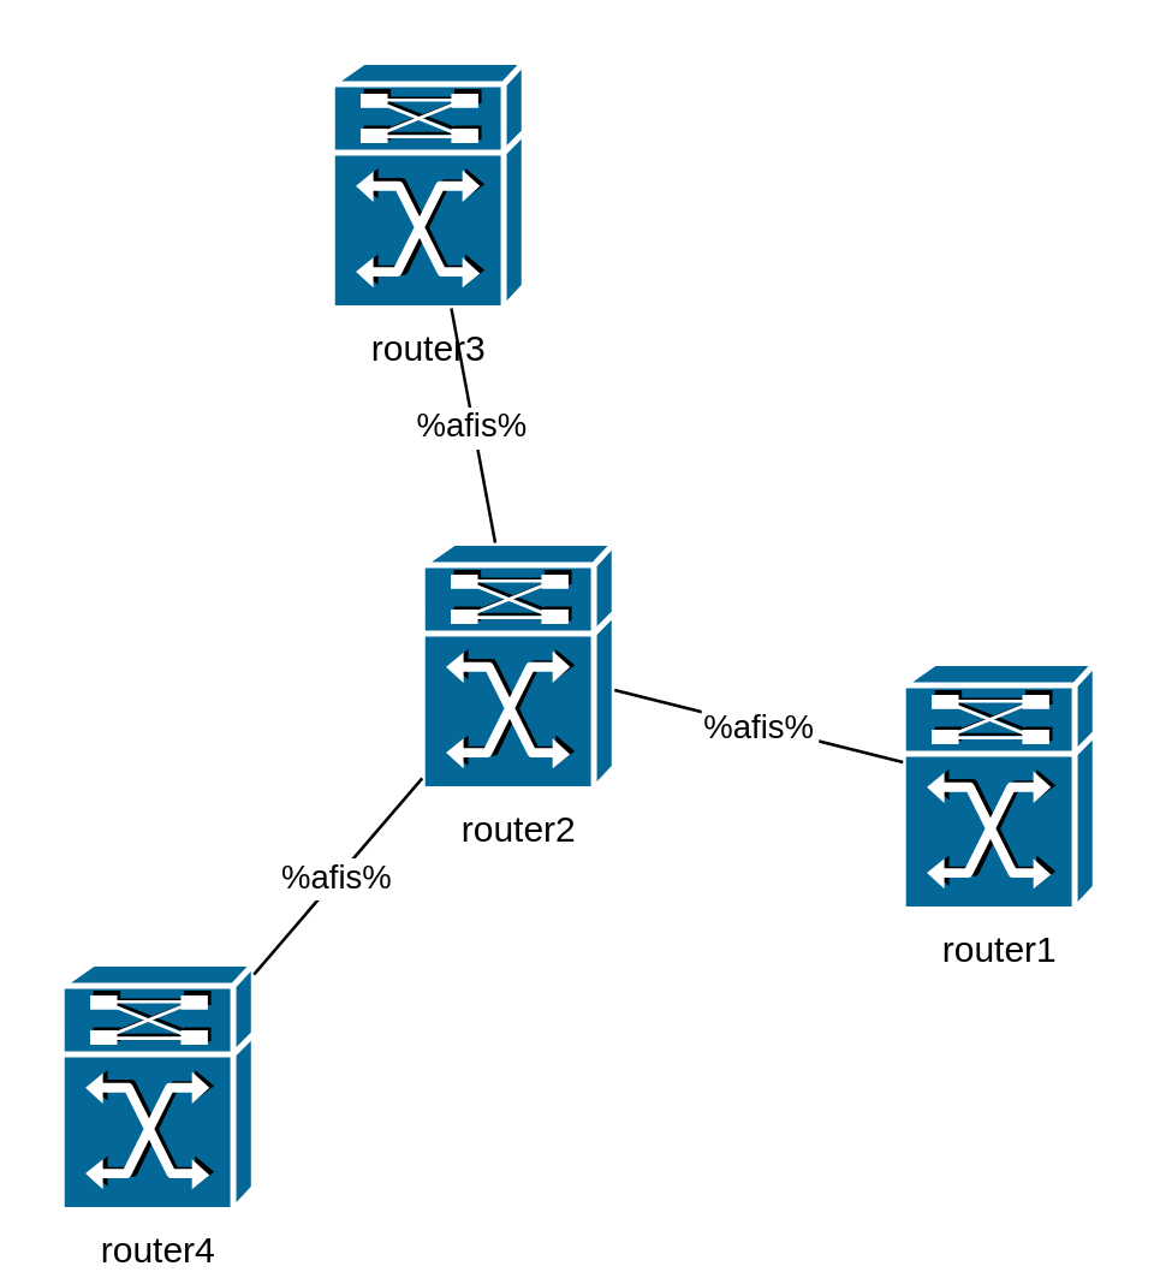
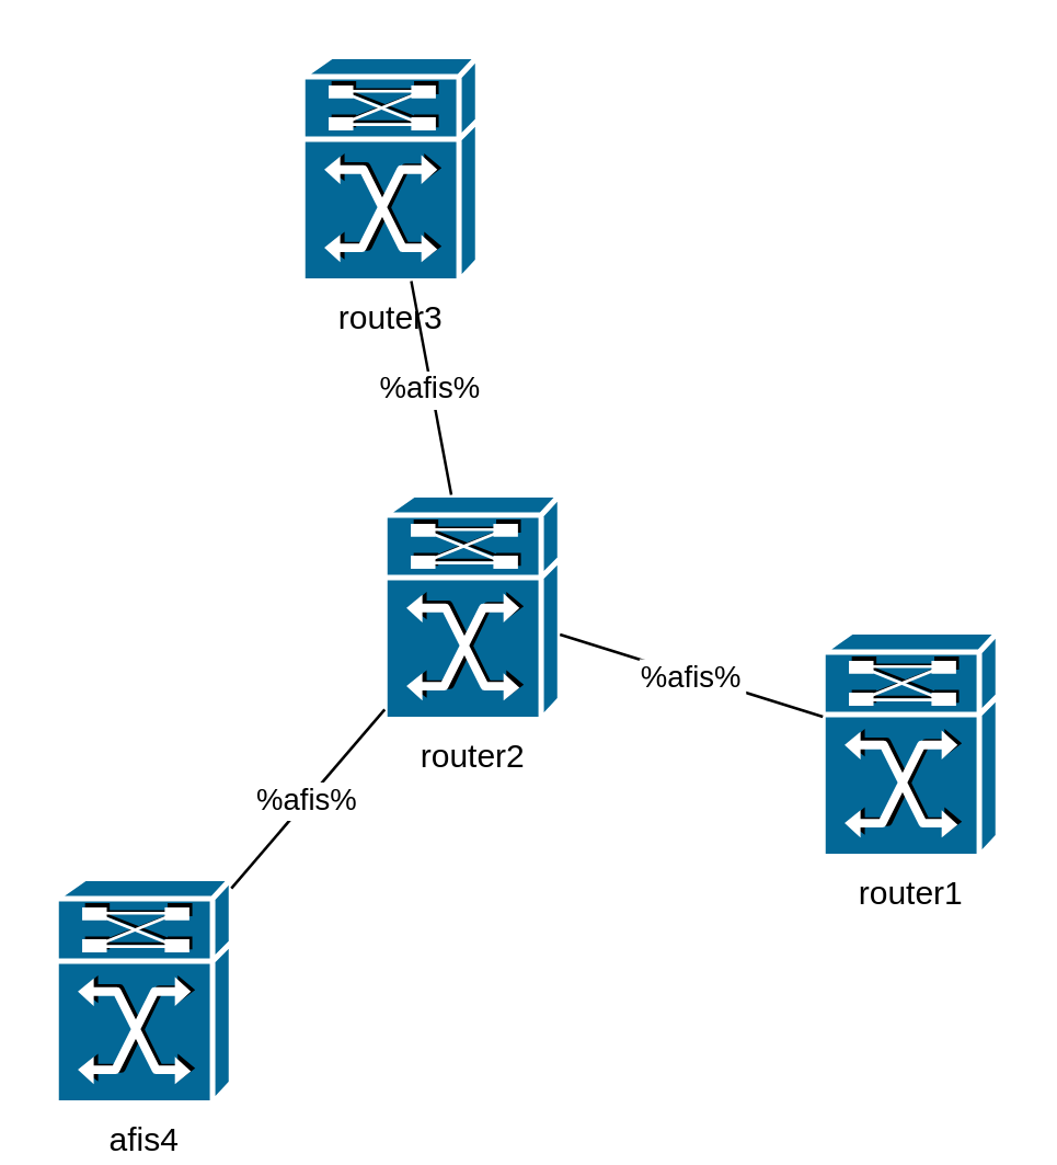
  <mxCell id="0" />
  <mxCell id="1" parent="0" />
- <mxCell id="2" value="router1" style="shape=mxgraph.cisco.routers.atm_tag_switch_router;html=1;pointerEvents=1;dashed=0;fillColor=#036897;strokeColor=#ffffff;strokeWidth=2;verticalLabelPosition=bottom;verticalAlign=top;align=center;outlineConnect=0;" vertex="1" parent="1"><mxGeometry x="300" y="220" width="64" height="82" as="geometry" /></mxCell>
+ <mxCell id="2" value="router1" style="shape=mxgraph.cisco.routers.atm_tag_switch_router;html=1;pointerEvents=1;dashed=0;fillColor=#036897;strokeColor=#ffffff;strokeWidth=2;verticalLabelPosition=bottom;verticalAlign=top;align=center;outlineConnect=0;" vertex="1" parent="1"><mxGeometry x="300" y="230" width="64" height="82" as="geometry" /></mxCell>
  <mxCell id="3" value="router2" style="shape=mxgraph.cisco.routers.atm_tag_switch_router;html=1;pointerEvents=1;dashed=0;fillColor=#036897;strokeColor=#ffffff;strokeWidth=2;verticalLabelPosition=bottom;verticalAlign=top;align=center;outlineConnect=0;" vertex="1" parent="1"><mxGeometry x="140" y="180" width="64" height="82" as="geometry" /></mxCell>
  <mxCell id="4" value="router3" style="shape=mxgraph.cisco.routers.atm_tag_switch_router;html=1;pointerEvents=1;dashed=0;fillColor=#036897;strokeColor=#ffffff;strokeWidth=2;verticalLabelPosition=bottom;verticalAlign=top;align=center;outlineConnect=0;" vertex="1" parent="1"><mxGeometry x="110" y="20" width="64" height="82" as="geometry" /></mxCell>
- <mxCell id="5" value="router4" style="shape=mxgraph.cisco.routers.atm_tag_switch_router;html=1;pointerEvents=1;dashed=0;fillColor=#036897;strokeColor=#ffffff;strokeWidth=2;verticalLabelPosition=bottom;verticalAlign=top;align=center;outlineConnect=0;" vertex="1" parent="1"><mxGeometry x="20" y="320" width="64" height="82" as="geometry" /></mxCell>
+ <mxCell id="5" value="afis4" style="shape=mxgraph.cisco.routers.atm_tag_switch_router;html=1;pointerEvents=1;dashed=0;fillColor=#036897;strokeColor=#ffffff;strokeWidth=2;verticalLabelPosition=bottom;verticalAlign=top;align=center;outlineConnect=0;" vertex="1" parent="1"><mxGeometry x="20" y="320" width="64" height="82" as="geometry" /></mxCell>
  <mxCell id="6" value="%afis%" style="curved=0;endArrow=none;endFill=0;" edge="1" parent="1" source="2" target="3"><mxGeometry relative="1" as="geometry" /></mxCell>
  <mxCell id="7" value="%afis%" style="curved=0;endArrow=none;endFill=0;" edge="1" parent="1" source="5" target="3"><mxGeometry relative="1" as="geometry" /></mxCell>
  <mxCell id="8" value="%afis%" style="curved=0;endArrow=none;endFill=0;" edge="1" parent="1" source="3" target="4"><mxGeometry relative="1" as="geometry" /></mxCell>
